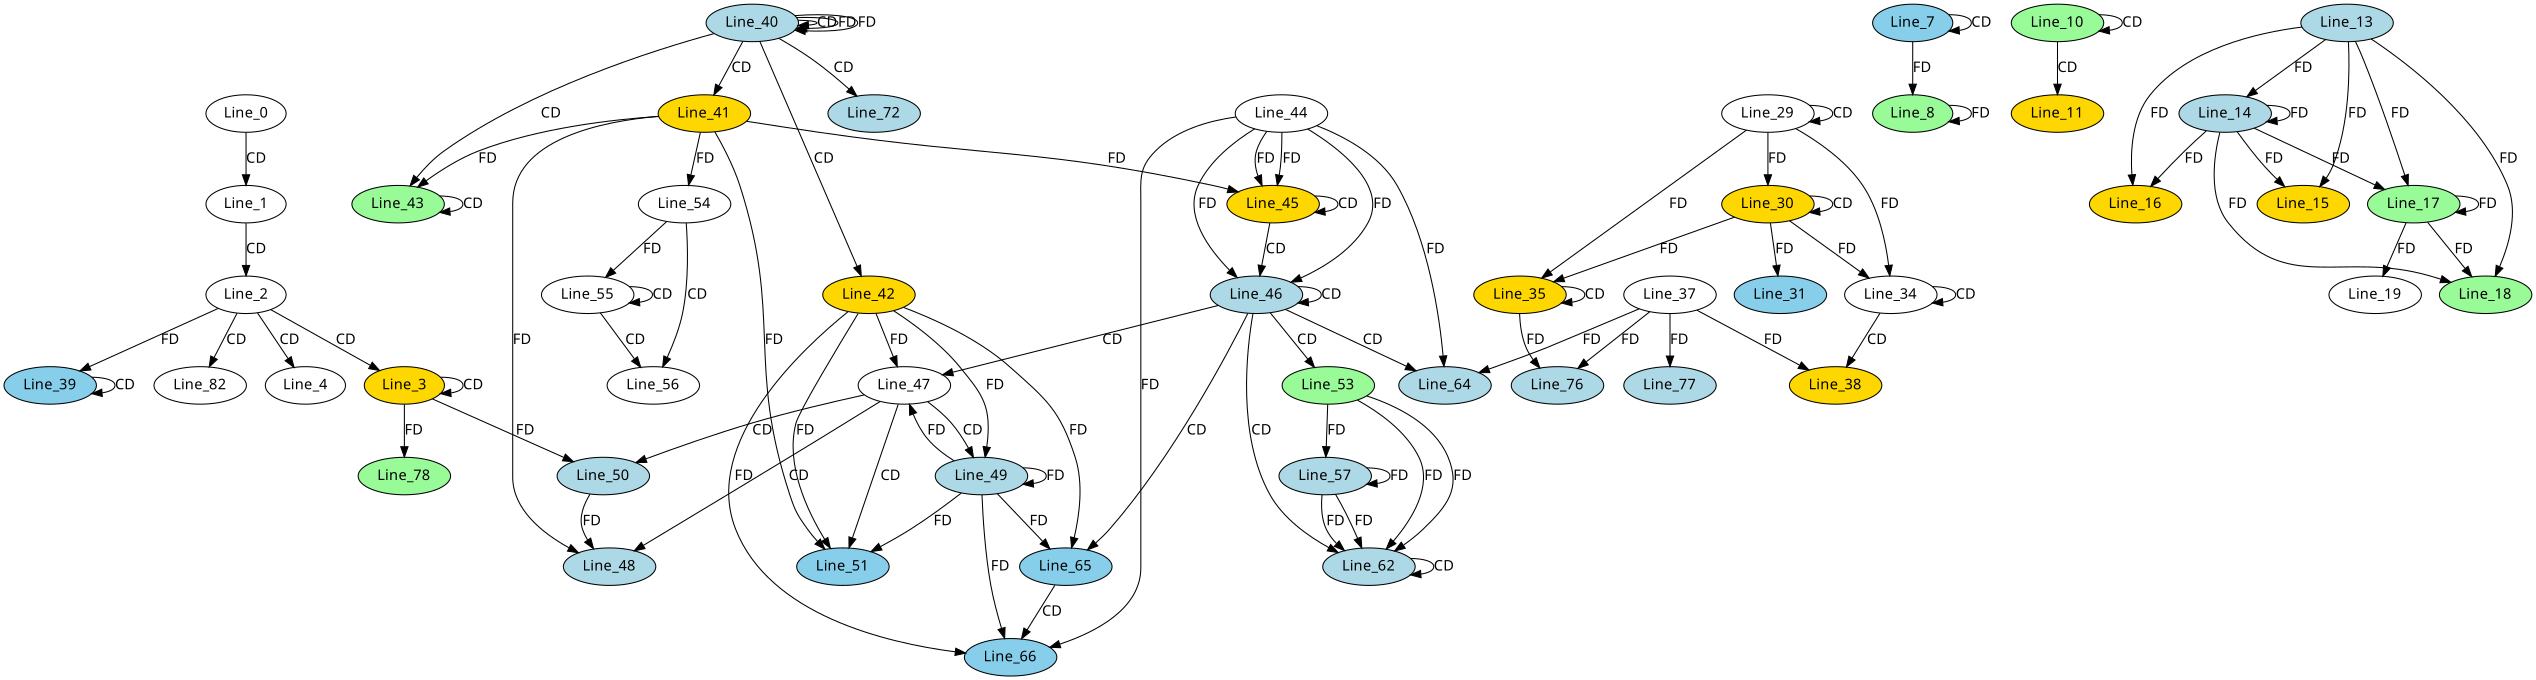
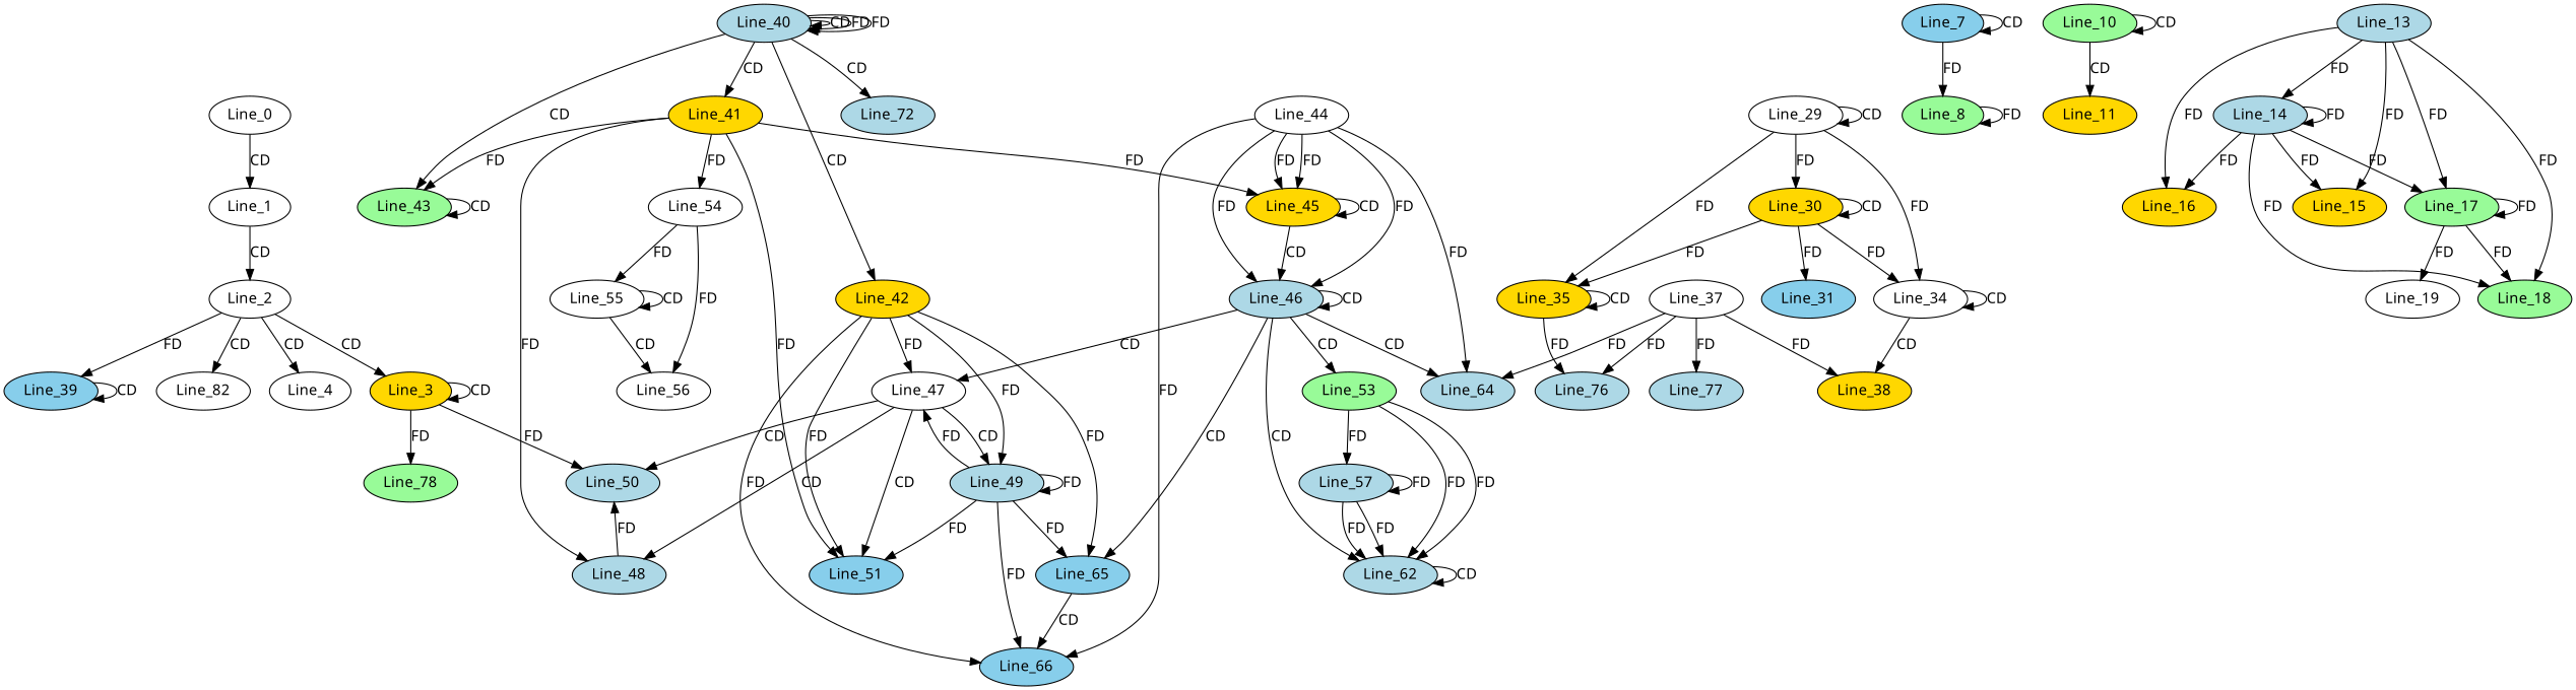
  digraph {
    fontname="Noto Sans"
    node [fillcolor=white fontname="Noto Sans" style=filled]
    edge [fontname="Noto Sans"]
    Line_0
    Line_1
    Line_2
    Line_3 [fillcolor=gold]
    Line_4
    Line_39 [fillcolor=skyblue]
    Line_82
    Line_50 [fillcolor=lightblue]
    Line_78 [fillcolor=palegreen]
    Line_7 [fillcolor=skyblue]
    Line_8 [fillcolor=palegreen]
    Line_10 [fillcolor=palegreen]
    Line_11 [fillcolor=gold]
    Line_13 [fillcolor=lightblue]
    Line_14 [fillcolor=lightblue]
    Line_15 [fillcolor=gold]
    Line_16 [fillcolor=gold]
    Line_17 [fillcolor=palegreen]
    Line_18 [fillcolor=palegreen]
    Line_19
    Line_29
    Line_30 [fillcolor=gold]
    Line_34
    Line_35 [fillcolor=gold]
    Line_31 [fillcolor=skyblue]
    Line_38 [fillcolor=gold]
    Line_76 [fillcolor=lightblue]
    Line_37
    Line_64 [fillcolor=lightblue]
    Line_77 [fillcolor=lightblue]
    Line_40 [fillcolor=lightblue]
    Line_41 [fillcolor=gold]
    Line_42 [fillcolor=gold]
    Line_43 [fillcolor=palegreen]
    Line_72 [fillcolor=lightblue]
    Line_48 [fillcolor=lightblue]
    Line_51 [fillcolor=skyblue]
    Line_54
    Line_45 [fillcolor=gold]
    Line_47
    Line_49 [fillcolor=lightblue]
    Line_65 [fillcolor=skyblue]
    Line_66 [fillcolor=skyblue]
    Line_44
    Line_46 [fillcolor=lightblue]
    Line_55
    Line_56
    Line_53 [fillcolor=palegreen]
    Line_62 [fillcolor=lightblue]
    Line_57 [fillcolor=lightblue]
    Line_0 -> Line_1 [label=CD]
    Line_1 -> Line_2 [label=CD]
    Line_2 -> Line_3 [label=CD]
    Line_2 -> Line_4 [label=CD]
    Line_2 -> Line_39 [label=FD]
    Line_2 -> Line_82 [label=CD]
    Line_3 -> Line_3 [label=CD]
    Line_3 -> Line_50 [label=FD]
    Line_3 -> Line_78 [label=FD]
    Line_39 -> Line_39 [label=CD]
    Line_7 -> Line_7 [label=CD]
    Line_7 -> Line_8 [label=FD]
    Line_8 -> Line_8 [label=FD]
    Line_10 -> Line_10 [label=CD]
    Line_10 -> Line_11 [label=CD]
    Line_13 -> Line_14 [label=FD]
    Line_13 -> Line_15 [label=FD]
    Line_13 -> Line_16 [label=FD]
    Line_13 -> Line_17 [label=FD]
    Line_13 -> Line_18 [label=FD]
    Line_14 -> Line_14 [label=FD]
    Line_14 -> Line_15 [label=FD]
    Line_14 -> Line_16 [label=FD]
    Line_14 -> Line_17 [label=FD]
    Line_14 -> Line_18 [label=FD]
    Line_17 -> Line_17 [label=FD]
    Line_17 -> Line_18 [label=FD]
    Line_17 -> Line_19 [label=FD]
    Line_29 -> Line_29 [label=CD]
    Line_29 -> Line_30 [label=FD]
    Line_29 -> Line_34 [label=FD]
    Line_29 -> Line_35 [label=FD]
    Line_30 -> Line_30 [label=CD]
    Line_30 -> Line_34 [label=FD]
    Line_30 -> Line_35 [label=FD]
    Line_30 -> Line_31 [label=FD]
    Line_34 -> Line_34 [label=CD]
    Line_34 -> Line_38 [label=CD]
    Line_35 -> Line_35 [label=CD]
    Line_35 -> Line_76 [label=FD]
    Line_37 -> Line_38 [label=FD]
    Line_37 -> Line_76 [label=FD]
    Line_37 -> Line_64 [label=FD]
    Line_37 -> Line_77 [label=FD]
    Line_40 -> Line_40 [label=CD]
    Line_40 -> Line_40 [label=FD]
    Line_40 -> Line_40 [label=FD]
    Line_40 -> Line_41 [label=CD]
    Line_40 -> Line_42 [label=CD]
    Line_40 -> Line_43 [label=CD]
    Line_40 -> Line_72 [label=CD]
    Line_41 -> Line_43 [label=FD]
    Line_41 -> Line_48 [label=FD]
    Line_41 -> Line_51 [label=FD]
    Line_41 -> Line_54 [label=FD]
    Line_41 -> Line_45 [label=FD]
    Line_42 -> Line_51 [label=FD]
    Line_42 -> Line_47 [label=FD]
    Line_42 -> Line_49 [label=FD]
    Line_42 -> Line_65 [label=FD]
    Line_42 -> Line_66 [label=FD]
    Line_43 -> Line_43 [label=CD]
-   Line_50 -> Line_48 [label=FD]
+   Line_48 -> Line_50 [label=FD]
    Line_54 -> Line_55 [label=FD]
-   Line_54 -> Line_56 [label=CD]
+   Line_54 -> Line_56 [label=FD]
    Line_45 -> Line_45 [label=CD]
    Line_45 -> Line_46 [label=CD]
    Line_47 -> Line_50 [label=CD]
    Line_47 -> Line_48 [label=CD]
    Line_47 -> Line_51 [label=CD]
    Line_47 -> Line_49 [label=CD]
    Line_49 -> Line_51 [label=FD]
    Line_49 -> Line_47 [label=FD]
    Line_49 -> Line_49 [label=FD]
    Line_49 -> Line_65 [label=FD]
    Line_49 -> Line_66 [label=FD]
    Line_65 -> Line_66 [label=CD]
    Line_44 -> Line_64 [label=FD]
    Line_44 -> Line_45 [label=FD]
    Line_44 -> Line_45 [label=FD]
    Line_44 -> Line_66 [label=FD]
    Line_44 -> Line_46 [label=FD]
    Line_44 -> Line_46 [label=FD]
    Line_46 -> Line_64 [label=CD]
    Line_46 -> Line_47 [label=CD]
    Line_46 -> Line_65 [label=CD]
    Line_46 -> Line_46 [label=CD]
    Line_46 -> Line_53 [label=CD]
    Line_46 -> Line_62 [label=CD]
    Line_55 -> Line_55 [label=CD]
    Line_55 -> Line_56 [label=CD]
    Line_53 -> Line_62 [label=FD]
    Line_53 -> Line_62 [label=FD]
    Line_53 -> Line_57 [label=FD]
    Line_62 -> Line_62 [label=CD]
    Line_57 -> Line_62 [label=FD]
    Line_57 -> Line_62 [label=FD]
    Line_57 -> Line_57 [label=FD]
  }
